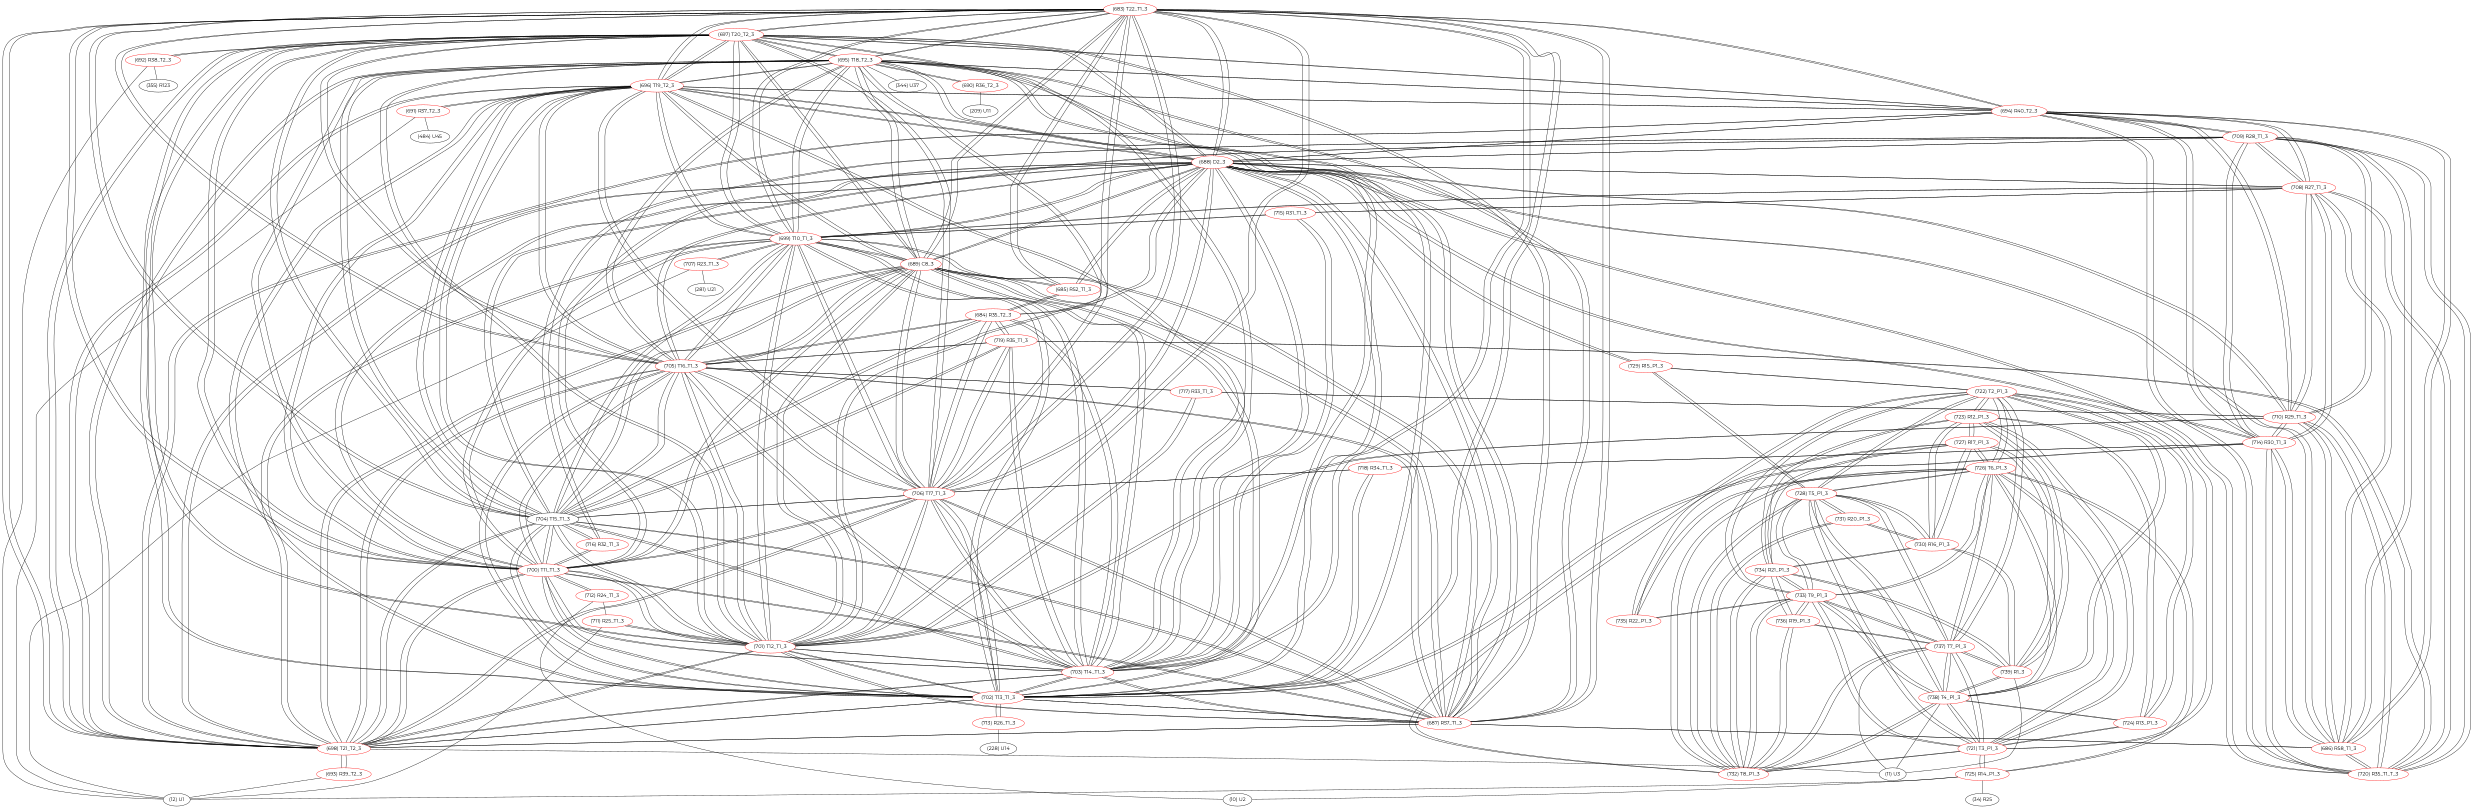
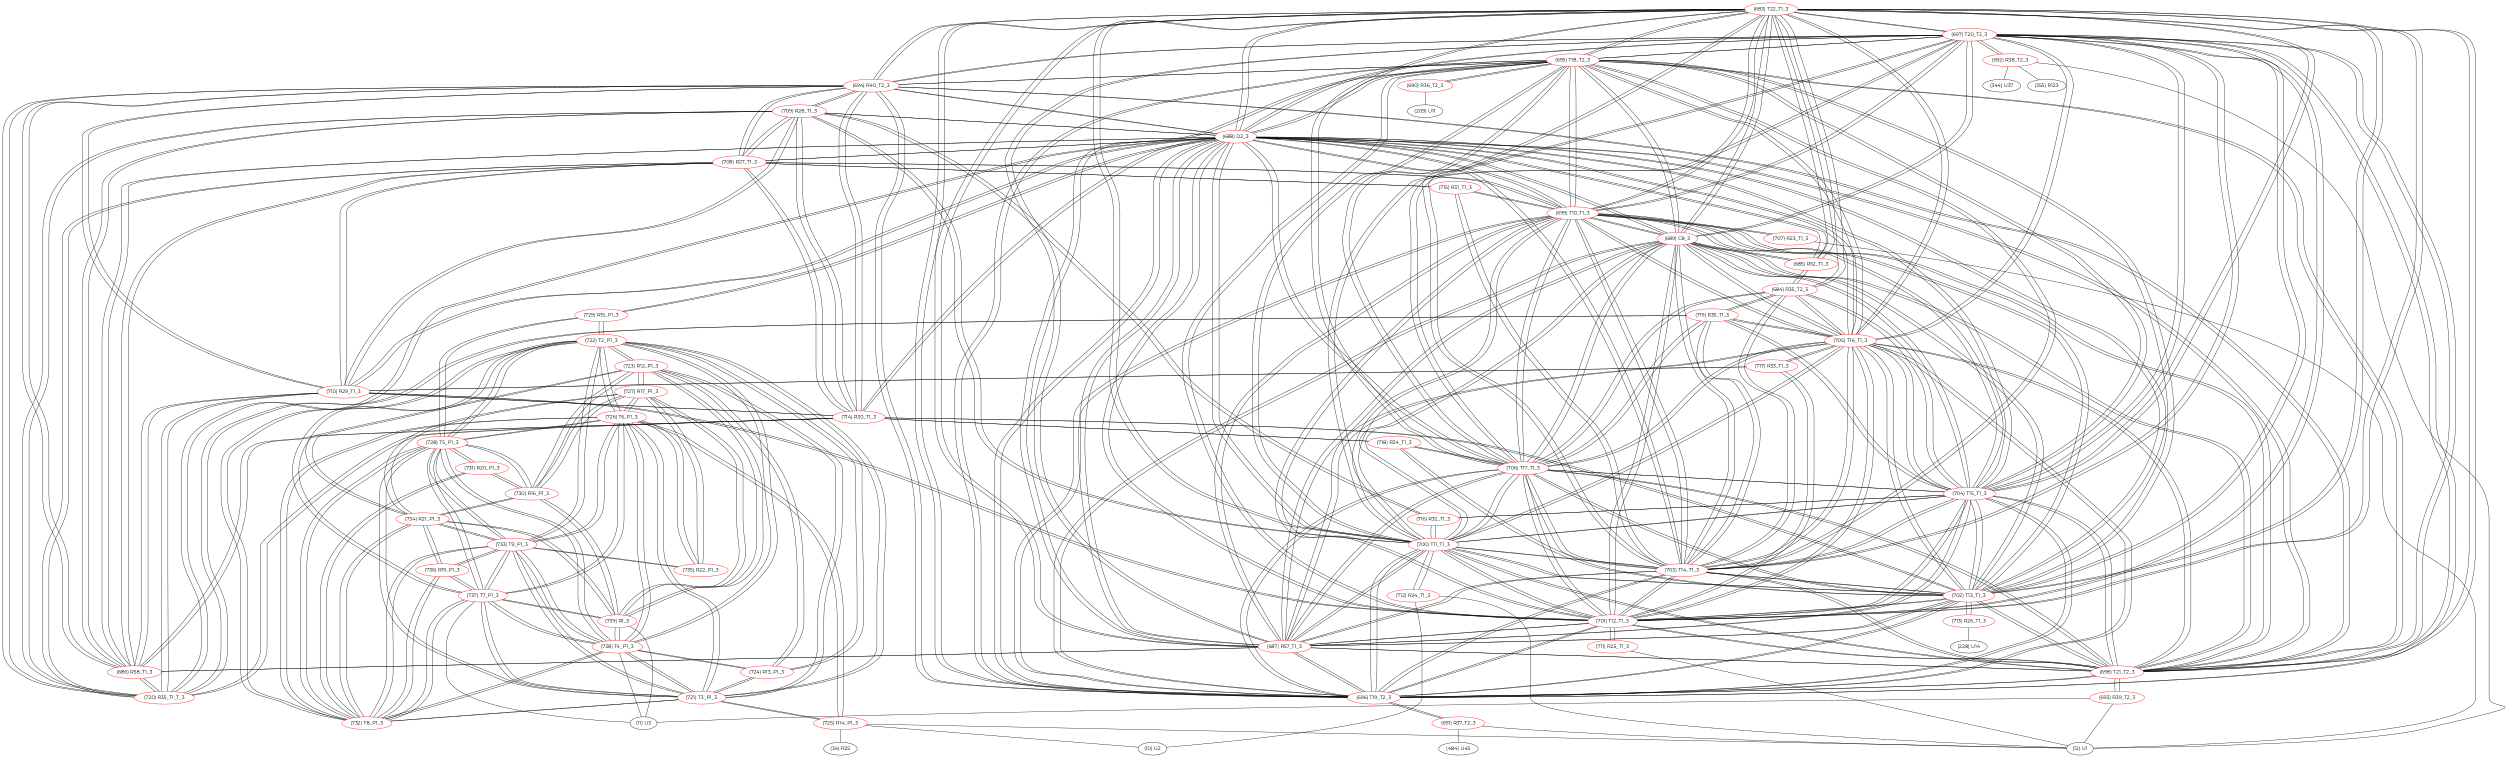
  graph {
    fontname=Montserrat
    node [color=red fontname=Montserrat]
    edge [fontname=Montserrat]
    n1 [label="(683) T22_T1_3"]
    n2 [label="(697) T20_T2_3"]
    n3 [label="(695) T18_T2_3"]
    n4 [label="(696) T19_T2_3"]
    n5 [label="(698) T21_T2_3"]
    n6 [label="(687) R57_T1_3"]
    n7 [label="(688) D2_3"]
    n8 [label="(700) T11_T1_3"]
    n9 [label="(705) T16_T1_3"]
    n10 [label="(706) T17_T1_3"]
    n11 [label="(699) T10_T1_3"]
    n12 [label="(701) T12_T1_3"]
    n13 [label="(702) T13_T1_3"]
    n14 [label="(703) T14_T1_3"]
-   n15 [color=black label="(704) T15_T1_3"]
+   n15 [label="(704) T15_T1_3"]
    n16 [label="(689) C8_3"]
    n17 [label="(694) R40_T2_3"]
    n18 [label="(685) R52_T1_3"]
    n19 [label="(684) R35_T2_3"]
    n20 [label="(692) R38_T2_3"]
    n21 [label="(690) R36_T2_3"]
    n22 [label="(691) R37_T2_3"]
    n23 [label="(693) R39_T2_3"]
    n24 [label="(686) R58_T1_3"]
    n25 [label="(710) R29_T1_3"]
    n26 [label="(720) R35_T1_T_3"]
    n27 [label="(714) R30_T1_3"]
    n28 [label="(708) R27_T1_3"]
    n29 [label="(709) R28_T1_3"]
    n30 [label="(729) R15_P1_3"]
    n31 [label="(712) R24_T1_3"]
    n32 [label="(716) R32_T1_3"]
    n33 [label="(719) R35_T1_3"]
    n34 [label="(717) R33_T1_3"]
    n35 [label="(718) R34_T1_3"]
    n36 [label="(707) R23_T1_3"]
    n37 [label="(715) R31_T1_3"]
    n38 [label="(711) R25_T1_3"]
    n39 [label="(713) R26_T1_3"]
    n40 [label="(12) U1" color=""]
    n41 [label="(355) R123" color=""]
    n42 [label="(344) U37" color=""]
    n43 [label="(209) U11" color=""]
    n44 [label="(484) U45" color=""]
    n45 [label="(11) U3" color=""]
    n46 [label="(728) T5_P1_3"]
    n47 [label="(722) T2_P1_3"]
    n48 [label="(10) U2" color=""]
-   n49 [label="(281) U21" color=""]
    n50 [label="(228) U14" color=""]
    n51 [label="(721) T3_P1_3"]
    n52 [label="(738) T4_P1_3"]
    n53 [label="(737) T7_P1_3"]
    n54 [label="(733) T9_P1_3"]
    n55 [label="(732) T8_P1_3"]
    n56 [label="(726) T6_P1_3"]
    n57 [label="(730) R16_P1_3"]
    n58 [label="(731) R20_P1_3"]
    n59 [label="(724) R13_P1_3"]
    n60 [label="(723) R12_P1_3"]
    n61 [label="(725) R14_P1_3"]
    n62 [label="(739) R1_3"]
    n63 [label="(736) R19_P1_3"]
    n64 [label="(734) R21_P1_3"]
    n65 [label="(735) R22_P1_3"]
    n66 [label="(727) R17_P1_3"]
    n67 [label="(34) R25" color=""]
    n1 -- n2
    n1 -- n3
    n1 -- n4
    n1 -- n5
    n1 -- n6
    n1 -- n7
    n1 -- n8
    n1 -- n9
    n1 -- n10
    n1 -- n11
    n1 -- n12
    n1 -- n13
    n1 -- n14
    n1 -- n15
    n1 -- n16
    n1 -- n17
    n1 -- n18
    n1 -- n19
    n2 -- n1
    n2 -- n3
    n2 -- n4
    n2 -- n5
    n2 -- n6
    n2 -- n7
    n2 -- n8
    n2 -- n9
    n2 -- n10
    n2 -- n11
    n2 -- n12
    n2 -- n13
    n2 -- n14
    n2 -- n15
    n2 -- n16
    n2 -- n17
    n2 -- n20
    n3 -- n1
    n3 -- n2
    n3 -- n4
    n3 -- n5
    n3 -- n6
    n3 -- n7
    n3 -- n8
    n3 -- n9
    n3 -- n10
    n3 -- n11
    n3 -- n12
    n3 -- n13
    n3 -- n14
    n3 -- n15
    n3 -- n16
    n3 -- n17
    n3 -- n21
    n4 -- n1
    n4 -- n2
    n4 -- n3
    n4 -- n5
    n4 -- n6
    n4 -- n7
    n4 -- n8
    n4 -- n9
    n4 -- n10
    n4 -- n11
    n4 -- n12
    n4 -- n13
    n4 -- n14
    n4 -- n15
    n4 -- n16
    n4 -- n17
    n4 -- n22
    n5 -- n1
    n5 -- n2
    n5 -- n3
    n5 -- n4
    n5 -- n6
    n5 -- n7
    n5 -- n8
    n5 -- n9
    n5 -- n10
    n5 -- n11
    n5 -- n12
    n5 -- n13
    n5 -- n14
    n5 -- n15
    n5 -- n16
    n5 -- n17
    n5 -- n23
    n6 -- n1
    n6 -- n2
    n6 -- n3
    n6 -- n4
    n6 -- n5
    n6 -- n7
    n6 -- n8
    n6 -- n9
    n6 -- n10
    n6 -- n11
    n6 -- n12
    n6 -- n13
    n6 -- n14
    n6 -- n15
    n6 -- n16
    n6 -- n24
    n7 -- n1
    n7 -- n2
    n7 -- n3
    n7 -- n4
    n7 -- n5
    n7 -- n6
    n7 -- n8
    n7 -- n9
    n7 -- n10
    n7 -- n11
    n7 -- n12
    n7 -- n13
    n7 -- n14
    n7 -- n15
    n7 -- n16
    n7 -- n17
    n7 -- n18
    n7 -- n24
    n7 -- n25
    n7 -- n26
    n7 -- n27
    n7 -- n28
    n7 -- n29
    n7 -- n30
    n8 -- n1
    n8 -- n2
    n8 -- n3
    n8 -- n4
    n8 -- n5
    n8 -- n6
    n8 -- n7
    n8 -- n9
    n8 -- n10
    n8 -- n11
    n8 -- n12
    n8 -- n13
    n8 -- n14
    n8 -- n15
    n8 -- n16
    n8 -- n29
    n8 -- n31
    n8 -- n32
    n9 -- n1
    n9 -- n2
    n9 -- n3
    n9 -- n4
    n9 -- n5
    n9 -- n6
    n9 -- n7
    n9 -- n8
    n9 -- n10
    n9 -- n11
    n9 -- n12
    n9 -- n13
    n9 -- n14
    n9 -- n15
    n9 -- n16
    n9 -- n19
    n9 -- n33
    n9 -- n34
    n10 -- n1
    n10 -- n2
    n10 -- n3
    n10 -- n4
    n10 -- n5
    n10 -- n6
    n10 -- n7
    n10 -- n8
    n10 -- n9
    n10 -- n11
    n10 -- n12
    n10 -- n13
    n10 -- n14
    n10 -- n15
    n10 -- n16
    n10 -- n19
    n10 -- n33
    n10 -- n35
    n11 -- n1
    n11 -- n2
    n11 -- n3
    n11 -- n4
    n11 -- n5
    n11 -- n6
    n11 -- n7
    n11 -- n8
    n11 -- n9
    n11 -- n10
    n11 -- n12
    n11 -- n13
    n11 -- n14
    n11 -- n15
    n11 -- n16
    n11 -- n28
    n11 -- n36
    n11 -- n37
    n12 -- n1
    n12 -- n2
    n12 -- n3
    n12 -- n4
    n12 -- n5
    n12 -- n6
    n12 -- n7
    n12 -- n8
    n12 -- n9
    n12 -- n10
    n12 -- n11
    n12 -- n13
    n12 -- n14
    n12 -- n15
    n12 -- n16
    n12 -- n25
    n12 -- n34
    n12 -- n38
    n13 -- n1
    n13 -- n2
    n13 -- n3
    n13 -- n4
    n13 -- n5
    n13 -- n6
    n13 -- n7
    n13 -- n8
    n13 -- n9
    n13 -- n10
    n13 -- n11
    n13 -- n12
    n13 -- n14
    n13 -- n15
    n13 -- n16
    n13 -- n27
    n13 -- n35
    n13 -- n39
    n14 -- n1
    n14 -- n2
    n14 -- n3
    n14 -- n4
    n14 -- n5
    n14 -- n6
    n14 -- n7
    n14 -- n8
    n14 -- n9
    n14 -- n10
    n14 -- n11
    n14 -- n12
    n14 -- n13
    n14 -- n15
    n14 -- n16
    n14 -- n19
    n14 -- n33
    n14 -- n37
    n15 -- n1
    n15 -- n2
    n15 -- n3
    n15 -- n4
    n15 -- n5
    n15 -- n6
    n15 -- n7
    n15 -- n8
    n15 -- n9
    n15 -- n10
    n15 -- n11
    n15 -- n12
    n15 -- n13
    n15 -- n14
    n15 -- n16
    n15 -- n19
    n15 -- n32
    n15 -- n33
    n16 -- n1
    n16 -- n2
    n16 -- n3
    n16 -- n4
    n16 -- n5
    n16 -- n6
    n16 -- n7
    n16 -- n8
    n16 -- n9
    n16 -- n10
    n16 -- n11
    n16 -- n12
    n16 -- n13
    n16 -- n14
    n16 -- n15
    n16 -- n18
    n17 -- n1
    n17 -- n2
    n17 -- n3
    n17 -- n4
    n17 -- n5
    n17 -- n7
    n17 -- n24
    n17 -- n25
    n17 -- n26
    n17 -- n27
    n17 -- n28
    n17 -- n29
    n18 -- n1
    n18 -- n7
    n18 -- n16
    n18 -- n19
    n19 -- n1
    n19 -- n9
    n19 -- n10
    n19 -- n14
    n19 -- n15
    n19 -- n18
    n19 -- n33
    n20 -- n2
    n20 -- n40
    n20 -- n41
-   n3 -- n42
+   n20 -- n42
    n21 -- n3
    n21 -- n43
    n22 -- n4
    n22 -- n40
    n22 -- n44
    n23 -- n5
    n23 -- n40
-   n5 -- n45
+   n23 -- n45
    n24 -- n6
    n24 -- n7
    n24 -- n17
    n24 -- n25
    n24 -- n26
    n24 -- n27
    n24 -- n28
    n24 -- n29
    n25 -- n7
    n25 -- n12
    n25 -- n17
    n25 -- n24
    n25 -- n26
    n25 -- n27
    n25 -- n28
    n25 -- n29
    n25 -- n34
    n26 -- n7
    n26 -- n17
    n26 -- n24
    n26 -- n25
    n26 -- n27
    n26 -- n28
    n26 -- n29
    n26 -- n33
    n27 -- n7
    n27 -- n13
    n27 -- n17
    n27 -- n24
    n27 -- n25
    n27 -- n26
    n27 -- n28
    n27 -- n29
    n27 -- n35
    n28 -- n7
    n28 -- n11
    n28 -- n17
    n28 -- n24
    n28 -- n25
    n28 -- n26
    n28 -- n27
    n28 -- n29
    n28 -- n37
    n29 -- n7
    n29 -- n8
    n29 -- n17
    n29 -- n24
    n29 -- n25
    n29 -- n26
    n29 -- n27
    n29 -- n28
    n29 -- n32
    n30 -- n7
    n30 -- n46
    n30 -- n47
    n31 -- n8
-   n31 -- n38
+   n31 -- n40
    n31 -- n48
    n32 -- n8
    n32 -- n15
    n32 -- n29
    n33 -- n9
    n33 -- n10
    n33 -- n14
    n33 -- n15
    n33 -- n19
    n33 -- n26
    n34 -- n9
    n34 -- n12
    n34 -- n25
    n35 -- n10
    n35 -- n13
    n35 -- n27
    n36 -- n11
    n36 -- n40
-   n36 -- n49
    n37 -- n11
    n37 -- n14
    n37 -- n28
    n38 -- n12
    n38 -- n40
    n39 -- n13
    n39 -- n50
    n46 -- n30
    n46 -- n47
    n46 -- n51
    n46 -- n52
    n46 -- n53
    n46 -- n54
    n46 -- n55
    n46 -- n56
    n46 -- n57
    n46 -- n58
    n47 -- n30
    n47 -- n46
    n47 -- n51
    n47 -- n52
    n47 -- n53
    n47 -- n54
    n47 -- n55
    n47 -- n56
    n47 -- n59
    n47 -- n60
    n51 -- n46
    n51 -- n47
    n51 -- n52
    n51 -- n53
    n51 -- n54
    n51 -- n55
    n51 -- n56
    n51 -- n59
    n51 -- n60
    n51 -- n61
    n52 -- n45
    n52 -- n46
    n52 -- n47
    n52 -- n51
    n52 -- n53
    n52 -- n54
    n52 -- n55
    n52 -- n56
    n52 -- n59
    n52 -- n62
    n53 -- n45
    n53 -- n46
    n53 -- n47
    n53 -- n51
    n53 -- n52
    n53 -- n54
    n53 -- n55
    n53 -- n56
    n53 -- n62
    n53 -- n63
    n54 -- n46
    n54 -- n47
    n54 -- n51
    n54 -- n52
    n54 -- n53
    n54 -- n55
    n54 -- n56
    n54 -- n63
    n54 -- n64
    n54 -- n65
    n55 -- n46
    n55 -- n47
    n55 -- n51
    n55 -- n52
    n55 -- n53
    n55 -- n54
    n55 -- n56
    n55 -- n58
    n55 -- n63
    n55 -- n64
    n56 -- n46
    n56 -- n47
    n56 -- n51
    n56 -- n52
    n56 -- n53
    n56 -- n54
    n56 -- n55
    n56 -- n61
    n56 -- n65
    n56 -- n66
    n57 -- n46
    n57 -- n58
    n57 -- n60
    n57 -- n62
    n57 -- n64
    n57 -- n66
    n58 -- n46
    n58 -- n55
    n58 -- n57
    n59 -- n47
    n59 -- n51
    n59 -- n52
    n59 -- n60
    n60 -- n47
    n60 -- n51
    n60 -- n57
    n60 -- n59
    n60 -- n62
    n60 -- n64
    n60 -- n66
    n61 -- n40
    n61 -- n48
    n61 -- n51
    n61 -- n56
    n61 -- n67
    n62 -- n45
    n62 -- n52
    n62 -- n53
    n62 -- n57
    n62 -- n60
    n62 -- n64
    n62 -- n66
    n63 -- n53
    n63 -- n54
    n63 -- n55
    n63 -- n64
    n64 -- n54
    n64 -- n55
    n64 -- n57
    n64 -- n60
    n64 -- n62
    n64 -- n63
    n64 -- n66
    n65 -- n54
    n65 -- n56
    n65 -- n66
    n66 -- n56
    n66 -- n57
    n66 -- n60
    n66 -- n62
    n66 -- n64
    n66 -- n65
  }
